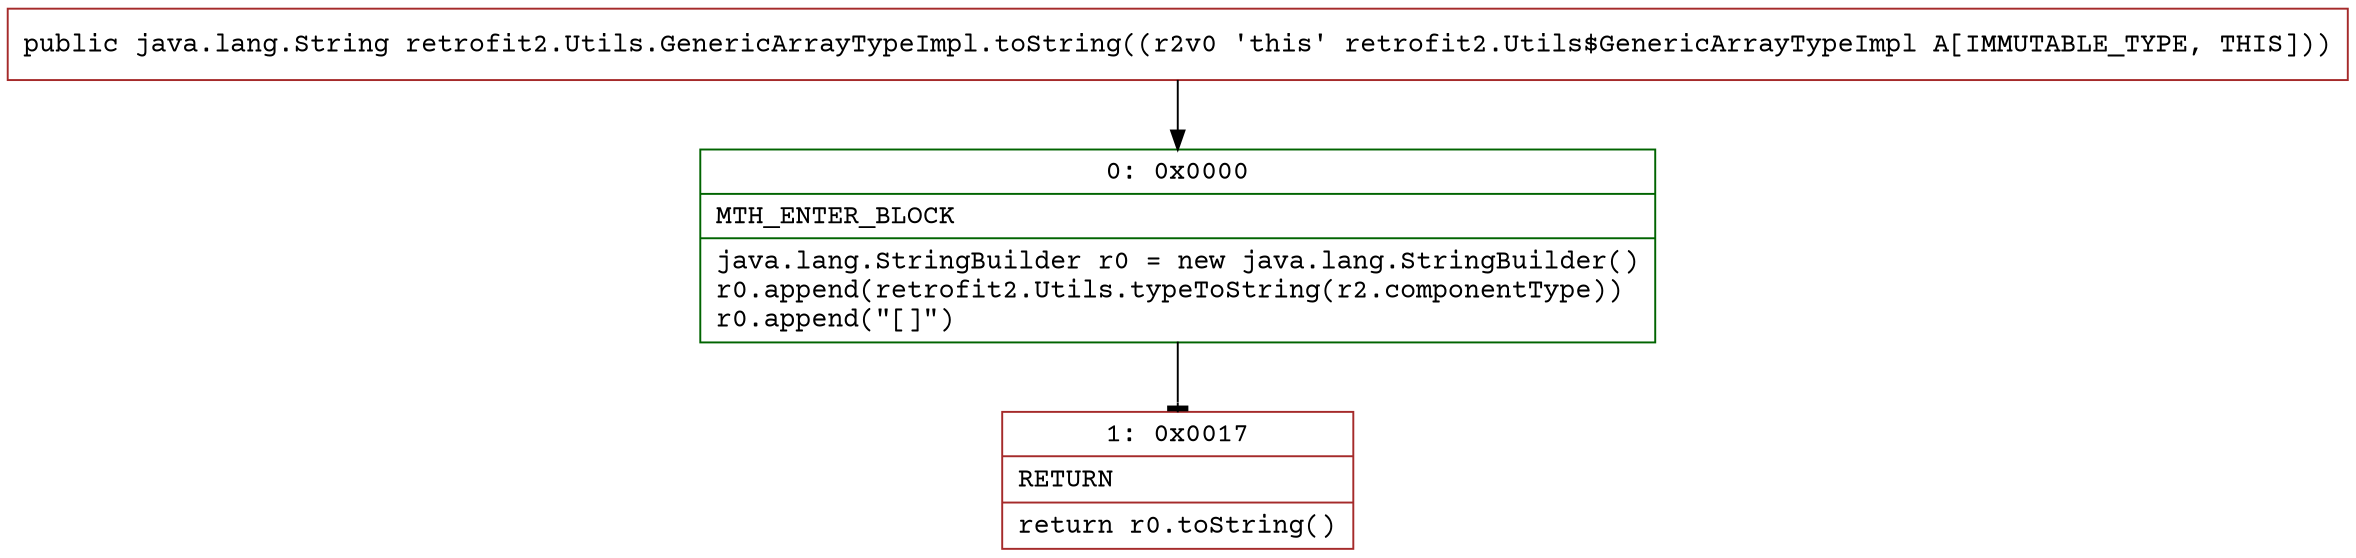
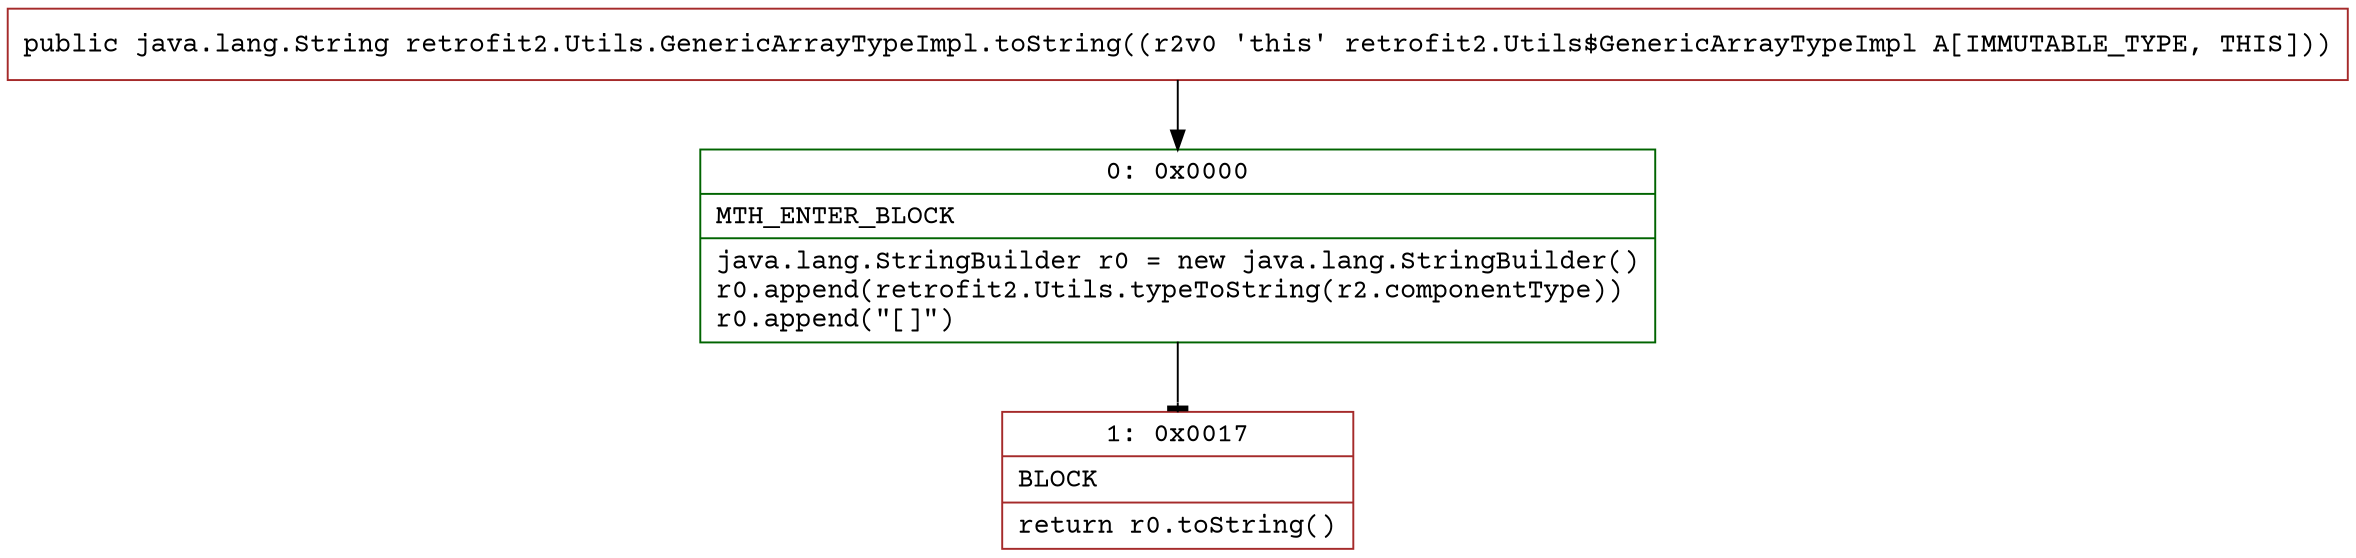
  digraph {
    fontname="Courier Prime"
    node [shape=record color=brown fontname="Courier Prime"]
    edge [fontname="Courier Prime"]
    n1 [label="{0\:\ 0x0000|MTH_ENTER_BLOCK\l|java.lang.StringBuilder r0 = new java.lang.StringBuilder()\lr0.append(retrofit2.Utils.typeToString(r2.componentType))\lr0.append(\"[]\")\l}" color=darkgreen]
-   n2 [label="{1\:\ 0x0017|RETURN\l|return r0.toString()\l}"]
+   n2 [label="{1\:\ 0x0017|BLOCK\l|return r0.toString()\l}"]
    n3 [label="{public java.lang.String retrofit2.Utils.GenericArrayTypeImpl.toString((r2v0 'this' retrofit2.Utils$GenericArrayTypeImpl A[IMMUTABLE_TYPE, THIS])) }"]
    n1 -> n2 [arrowhead=tee]
    n3 -> n1 [arrowhead=normal]
  }
